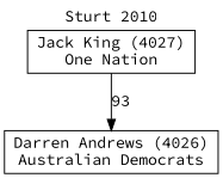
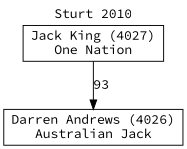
  digraph {
    label="Sturt 2010"
    labelloc=t
    mclimit=10
    fontname="Source Code Pro"
    node [shape=box fontname="Source Code Pro"]
-   n1 [label="Darren Andrews (4026)\nAustralian Democrats"]
+   n1 [label="Darren Andrews (4026)\nAustralian Jack"]
    n2 [label="Jack King (4027)\nOne Nation"]
    n2 -> n1 [label=93 fontname="Source Code Pro"]
  }
